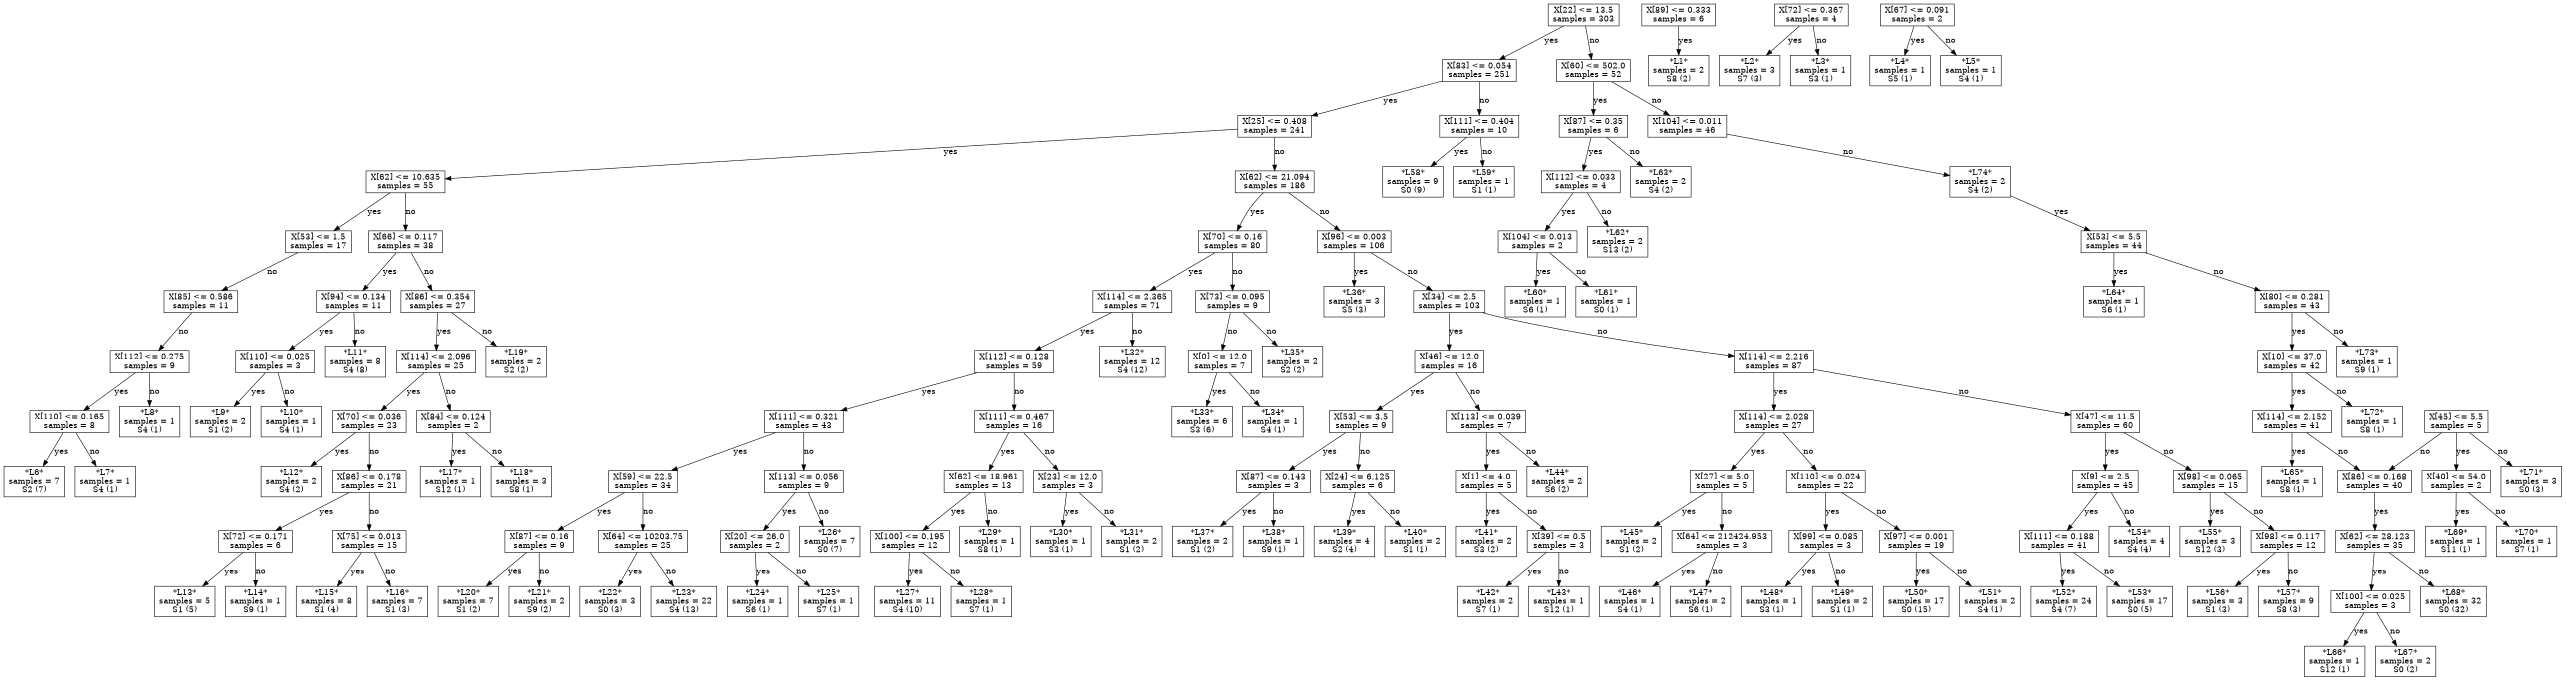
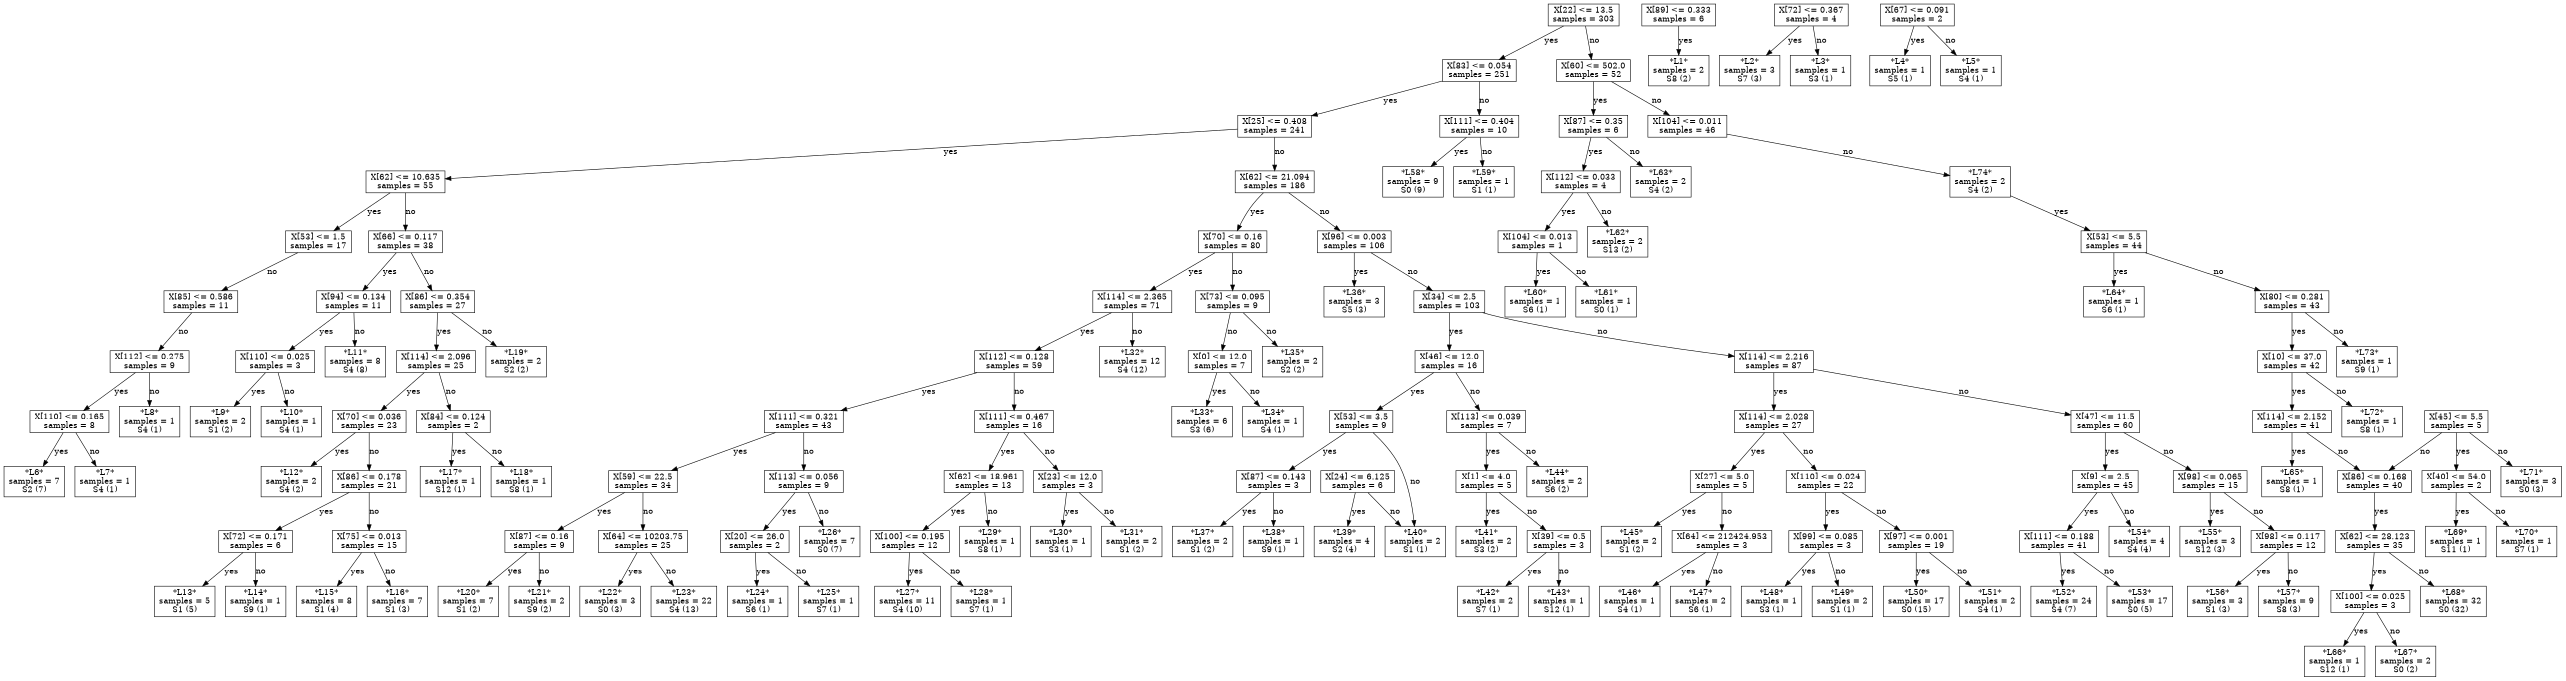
  digraph {
    node [shape=box]
    n1 [label="X[22] <= 13.5\nsamples = 303\n"]
    n2 [label="X[83] <= 0.054\nsamples = 251\n"]
    n3 [label="X[60] <= 502.0\nsamples = 52\n"]
    n4 [label="X[25] <= 0.408\nsamples = 241\n"]
    n5 [label="X[111] <= 0.404\nsamples = 10\n"]
    n6 [label="X[87] <= 0.35\nsamples = 6\n"]
    n7 [label="X[104] <= 0.011\nsamples = 46\n"]
    n8 [label="X[62] <= 10.635\nsamples = 55\n"]
    n9 [label="X[62] <= 21.094\nsamples = 186\n"]
    n10 [label="*L58*\nsamples = 9\nS0 (9)\n"]
    n11 [label="*L59*\nsamples = 1\nS1 (1)\n"]
    n12 [label="X[53] <= 1.5\nsamples = 17\n"]
    n13 [label="X[66] <= 0.117\nsamples = 38\n"]
    n14 [label="X[70] <= 0.16\nsamples = 80\n"]
    n15 [label="X[96] <= 0.003\nsamples = 106\n"]
    n16 [label="X[85] <= 0.586\nsamples = 11\n"]
    n17 [label="X[94] <= 0.134\nsamples = 11\n"]
    n18 [label="X[86] <= 0.354\nsamples = 27\n"]
    n19 [label="X[89] <= 0.333\nsamples = 6\n"]
    n20 [label="*L1*\nsamples = 2\nS8 (2)\n"]
    n21 [label="X[112] <= 0.275\nsamples = 9\n"]
    n22 [label="X[72] <= 0.367\nsamples = 4\n"]
    n23 [label="*L2*\nsamples = 3\nS7 (3)\n"]
    n24 [label="*L3*\nsamples = 1\nS3 (1)\n"]
    n25 [label="X[67] <= 0.091\nsamples = 2\n"]
    n26 [label="*L4*\nsamples = 1\nS5 (1)\n"]
    n27 [label="*L5*\nsamples = 1\nS4 (1)\n"]
    n28 [label="X[110] <= 0.165\nsamples = 8\n"]
    n29 [label="*L8*\nsamples = 1\nS4 (1)\n"]
    n30 [label="*L6*\nsamples = 7\nS2 (7)\n"]
    n31 [label="*L7*\nsamples = 1\nS4 (1)\n"]
    n32 [label="X[110] <= 0.025\nsamples = 3\n"]
    n33 [label="*L11*\nsamples = 8\nS4 (8)\n"]
    n34 [label="X[114] <= 2.096\nsamples = 25\n"]
    n35 [label="*L19*\nsamples = 2\nS2 (2)\n"]
    n36 [label="*L9*\nsamples = 2\nS1 (2)\n"]
    n37 [label="*L10*\nsamples = 1\nS4 (1)\n"]
    n38 [label="X[70] <= 0.036\nsamples = 23\n"]
    n39 [label="X[84] <= 0.124\nsamples = 2\n"]
    n40 [label="*L12*\nsamples = 2\nS4 (2)\n"]
    n41 [label="X[86] <= 0.178\nsamples = 21\n"]
    n42 [label="*L17*\nsamples = 1\nS12 (1)\n"]
-   n43 [label="*L18*\nsamples = 3\nS8 (1)\n"]
+   n43 [label="*L18*\nsamples = 1\nS8 (1)\n"]
    n44 [label="X[72] <= 0.171\nsamples = 6\n"]
    n45 [label="X[75] <= 0.013\nsamples = 15\n"]
    n46 [label="*L13*\nsamples = 5\nS1 (5)\n"]
    n47 [label="*L14*\nsamples = 1\nS9 (1)\n"]
    n48 [label="*L15*\nsamples = 8\nS1 (4)\n"]
    n49 [label="*L16*\nsamples = 7\nS1 (3)\n"]
    n50 [label="X[114] <= 2.365\nsamples = 71\n"]
    n51 [label="X[73] <= 0.095\nsamples = 9\n"]
    n52 [label="*L36*\nsamples = 3\nS5 (3)\n"]
    n53 [label="X[34] <= 2.5\nsamples = 103\n"]
    n54 [label="X[112] <= 0.128\nsamples = 59\n"]
    n55 [label="*L32*\nsamples = 12\nS4 (12)\n"]
    n56 [label="X[0] <= 12.0\nsamples = 7\n"]
    n57 [label="*L35*\nsamples = 2\nS2 (2)\n"]
    n58 [label="X[111] <= 0.321\nsamples = 43\n"]
    n59 [label="X[111] <= 0.467\nsamples = 16\n"]
    n60 [label="X[59] <= 22.5\nsamples = 34\n"]
    n61 [label="X[113] <= 0.056\nsamples = 9\n"]
    n62 [label="X[62] <= 18.961\nsamples = 13\n"]
    n63 [label="X[23] <= 12.0\nsamples = 3\n"]
    n64 [label="X[87] <= 0.16\nsamples = 9\n"]
    n65 [label="X[64] <= 10203.75\nsamples = 25\n"]
    n66 [label="X[20] <= 26.0\nsamples = 2\n"]
    n67 [label="*L26*\nsamples = 7\nS0 (7)\n"]
    n68 [label="*L20*\nsamples = 7\nS1 (2)\n"]
    n69 [label="*L21*\nsamples = 2\nS9 (2)\n"]
    n70 [label="*L22*\nsamples = 3\nS0 (3)\n"]
    n71 [label="*L23*\nsamples = 22\nS4 (13)\n"]
    n72 [label="*L24*\nsamples = 1\nS6 (1)\n"]
    n73 [label="*L25*\nsamples = 1\nS7 (1)\n"]
    n74 [label="X[100] <= 0.195\nsamples = 12\n"]
    n75 [label="*L29*\nsamples = 1\nS8 (1)\n"]
    n76 [label="*L30*\nsamples = 1\nS3 (1)\n"]
    n77 [label="*L31*\nsamples = 2\nS1 (2)\n"]
    n78 [label="*L27*\nsamples = 11\nS4 (10)\n"]
    n79 [label="*L28*\nsamples = 1\nS7 (1)\n"]
    n80 [label="*L33*\nsamples = 6\nS3 (6)\n"]
    n81 [label="*L34*\nsamples = 1\nS4 (1)\n"]
    n82 [label="X[46] <= 12.0\nsamples = 16\n"]
    n83 [label="X[114] <= 2.216\nsamples = 87\n"]
    n84 [label="X[53] <= 3.5\nsamples = 9\n"]
    n85 [label="X[113] <= 0.039\nsamples = 7\n"]
    n86 [label="X[114] <= 2.028\nsamples = 27\n"]
    n87 [label="X[47] <= 11.5\nsamples = 60\n"]
    n88 [label="X[87] <= 0.143\nsamples = 3\n"]
    n89 [label="X[24] <= 6.125\nsamples = 6\n"]
    n90 [label="X[1] <= 4.0\nsamples = 5\n"]
    n91 [label="*L44*\nsamples = 2\nS6 (2)\n"]
    n92 [label="*L37*\nsamples = 2\nS1 (2)\n"]
    n93 [label="*L38*\nsamples = 1\nS9 (1)\n"]
    n94 [label="*L39*\nsamples = 4\nS2 (4)\n"]
    n95 [label="*L40*\nsamples = 2\nS1 (1)\n"]
    n96 [label="*L41*\nsamples = 2\nS3 (2)\n"]
    n97 [label="X[39] <= 0.5\nsamples = 3\n"]
    n98 [label="*L42*\nsamples = 2\nS7 (1)\n"]
    n99 [label="*L43*\nsamples = 1\nS12 (1)\n"]
    n100 [label="X[27] <= 5.0\nsamples = 5\n"]
    n101 [label="X[110] <= 0.024\nsamples = 22\n"]
    n102 [label="X[9] <= 2.5\nsamples = 45\n"]
    n103 [label="X[98] <= 0.065\nsamples = 15\n"]
    n104 [label="*L45*\nsamples = 2\nS1 (2)\n"]
    n105 [label="X[64] <= 212424.953\nsamples = 3\n"]
    n106 [label="X[99] <= 0.085\nsamples = 3\n"]
    n107 [label="X[97] <= 0.001\nsamples = 19\n"]
    n108 [label="*L46*\nsamples = 1\nS4 (1)\n"]
    n109 [label="*L47*\nsamples = 2\nS6 (1)\n"]
    n110 [label="*L48*\nsamples = 1\nS3 (1)\n"]
    n111 [label="*L49*\nsamples = 2\nS1 (1)\n"]
    n112 [label="*L50*\nsamples = 17\nS0 (15)\n"]
    n113 [label="*L51*\nsamples = 2\nS4 (1)\n"]
    n114 [label="X[111] <= 0.188\nsamples = 41\n"]
    n115 [label="*L54*\nsamples = 4\nS4 (4)\n"]
    n116 [label="*L55*\nsamples = 3\nS12 (3)\n"]
    n117 [label="X[98] <= 0.117\nsamples = 12\n"]
    n118 [label="*L52*\nsamples = 24\nS4 (7)\n"]
    n119 [label="*L53*\nsamples = 17\nS0 (5)\n"]
    n120 [label="*L56*\nsamples = 3\nS1 (3)\n"]
    n121 [label="*L57*\nsamples = 9\nS8 (3)\n"]
    n122 [label="X[112] <= 0.033\nsamples = 4\n"]
    n123 [label="*L63*\nsamples = 2\nS4 (2)\n"]
    n124 [label="*L74*\nsamples = 2\nS4 (2)\n"]
-   n125 [label="X[104] <= 0.013\nsamples = 2\n"]
+   n125 [label="X[104] <= 0.013\nsamples = 1\n"]
    n126 [label="*L62*\nsamples = 2\nS13 (2)\n"]
    n127 [label="*L60*\nsamples = 1\nS6 (1)\n"]
    n128 [label="*L61*\nsamples = 1\nS0 (1)\n"]
    n129 [label="X[53] <= 5.5\nsamples = 44\n"]
    n130 [label="*L64*\nsamples = 1\nS6 (1)\n"]
    n131 [label="X[80] <= 0.281\nsamples = 43\n"]
    n132 [label="X[10] <= 37.0\nsamples = 42\n"]
    n133 [label="*L73*\nsamples = 1\nS9 (1)\n"]
    n134 [label="X[114] <= 2.152\nsamples = 41\n"]
    n135 [label="*L72*\nsamples = 1\nS8 (1)\n"]
    n136 [label="*L65*\nsamples = 1\nS8 (1)\n"]
    n137 [label="X[86] <= 0.168\nsamples = 40\n"]
    n138 [label="X[62] <= 28.123\nsamples = 35\n"]
    n139 [label="X[100] <= 0.025\nsamples = 3\n"]
    n140 [label="*L68*\nsamples = 32\nS0 (32)\n"]
    n141 [label="X[45] <= 5.5\nsamples = 5\n"]
    n142 [label="X[40] <= 54.0\nsamples = 2\n"]
    n143 [label="*L71*\nsamples = 3\nS0 (3)\n"]
    n144 [label="*L66*\nsamples = 1\nS12 (1)\n"]
    n145 [label="*L67*\nsamples = 2\nS0 (2)\n"]
    n146 [label="*L69*\nsamples = 1\nS11 (1)\n"]
    n147 [label="*L70*\nsamples = 1\nS7 (1)\n"]
    n1 -> n2 [label=yes]
    n1 -> n3 [label=no]
    n2 -> n4 [label=yes]
    n2 -> n5 [label=no]
    n3 -> n6 [label=yes]
    n3 -> n7 [label=no]
    n4 -> n8 [label=yes]
    n4 -> n9 [label=no]
    n5 -> n10 [label=yes]
    n5 -> n11 [label=no]
    n6 -> n122 [label=yes]
    n6 -> n123 [label=no]
    n7 -> n124 [label=no]
    n8 -> n12 [label=yes]
    n8 -> n13 [label=no]
    n9 -> n14 [label=yes]
    n9 -> n15 [label=no]
    n12 -> n16 [label=no]
    n13 -> n17 [label=yes]
    n13 -> n18 [label=no]
    n14 -> n50 [label=yes]
    n14 -> n51 [label=no]
    n15 -> n52 [label=yes]
    n15 -> n53 [label=no]
    n16 -> n21 [label=no]
    n17 -> n32 [label=yes]
    n17 -> n33 [label=no]
    n18 -> n34 [label=yes]
    n18 -> n35 [label=no]
    n19 -> n20 [label=yes]
    n21 -> n28 [label=yes]
    n21 -> n29 [label=no]
    n22 -> n23 [label=yes]
    n22 -> n24 [label=no]
    n25 -> n26 [label=yes]
    n25 -> n27 [label=no]
    n28 -> n30 [label=yes]
    n28 -> n31 [label=no]
    n32 -> n36 [label=yes]
    n32 -> n37 [label=no]
    n34 -> n38 [label=yes]
    n34 -> n39 [label=no]
    n38 -> n40 [label=yes]
    n38 -> n41 [label=no]
    n39 -> n42 [label=yes]
    n39 -> n43 [label=no]
    n41 -> n44 [label=yes]
    n41 -> n45 [label=no]
    n44 -> n46 [label=yes]
    n44 -> n47 [label=no]
    n45 -> n48 [label=yes]
    n45 -> n49 [label=no]
    n50 -> n54 [label=yes]
    n50 -> n55 [label=no]
    n51 -> n56 [label=no]
    n51 -> n57 [label=no]
    n53 -> n82 [label=yes]
    n53 -> n83 [label=no]
    n54 -> n58 [label=yes]
    n54 -> n59 [label=no]
    n56 -> n80 [label=yes]
    n56 -> n81 [label=no]
    n58 -> n60 [label=yes]
    n58 -> n61 [label=no]
    n59 -> n62 [label=yes]
    n59 -> n63 [label=no]
    n60 -> n64 [label=yes]
    n60 -> n65 [label=no]
    n61 -> n66 [label=yes]
    n61 -> n67 [label=no]
    n62 -> n74 [label=yes]
    n62 -> n75 [label=no]
    n63 -> n76 [label=yes]
    n63 -> n77 [label=no]
    n64 -> n68 [label=yes]
    n64 -> n69 [label=no]
    n65 -> n70 [label=yes]
    n65 -> n71 [label=no]
    n66 -> n72 [label=yes]
    n66 -> n73 [label=no]
    n74 -> n78 [label=yes]
    n74 -> n79 [label=no]
    n82 -> n84 [label=yes]
    n82 -> n85 [label=no]
    n83 -> n86 [label=yes]
    n83 -> n87 [label=no]
    n84 -> n88 [label=yes]
-   n84 -> n89 [label=no]
+   n84 -> n95 [label=no]
    n85 -> n90 [label=yes]
    n85 -> n91 [label=no]
    n86 -> n100 [label=yes]
    n86 -> n101 [label=no]
    n87 -> n102 [label=yes]
    n87 -> n103 [label=no]
    n88 -> n92 [label=yes]
    n88 -> n93 [label=no]
    n89 -> n94 [label=yes]
    n89 -> n95 [label=no]
    n90 -> n96 [label=yes]
    n90 -> n97 [label=no]
    n97 -> n98 [label=yes]
    n97 -> n99 [label=no]
    n100 -> n104 [label=yes]
    n100 -> n105 [label=no]
    n101 -> n106 [label=yes]
    n101 -> n107 [label=no]
    n102 -> n114 [label=yes]
    n102 -> n115 [label=no]
    n103 -> n116 [label=yes]
    n103 -> n117 [label=no]
    n105 -> n108 [label=yes]
    n105 -> n109 [label=no]
    n106 -> n110 [label=yes]
    n106 -> n111 [label=no]
    n107 -> n112 [label=yes]
    n107 -> n113 [label=no]
    n114 -> n118 [label=yes]
    n114 -> n119 [label=no]
    n117 -> n120 [label=yes]
    n117 -> n121 [label=no]
    n122 -> n125 [label=yes]
    n122 -> n126 [label=no]
    n124 -> n129 [label=yes]
    n125 -> n127 [label=yes]
    n125 -> n128 [label=no]
    n129 -> n130 [label=yes]
    n129 -> n131 [label=no]
    n131 -> n132 [label=yes]
    n131 -> n133 [label=no]
    n132 -> n134 [label=yes]
    n132 -> n135 [label=no]
    n134 -> n136 [label=yes]
    n134 -> n137 [label=no]
    n137 -> n138 [label=yes]
    n138 -> n139 [label=yes]
    n138 -> n140 [label=no]
    n139 -> n144 [label=yes]
    n139 -> n145 [label=no]
    n141 -> n137 [label=no]
    n141 -> n142 [label=yes]
    n141 -> n143 [label=no]
    n142 -> n146 [label=yes]
    n142 -> n147 [label=no]
  }
